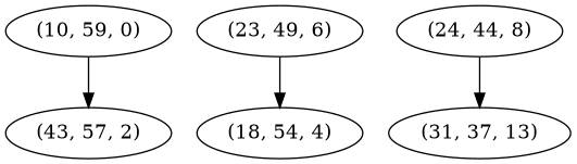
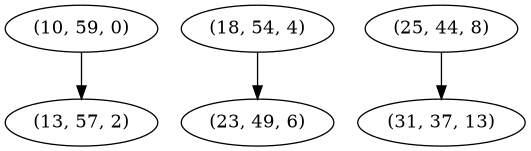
  digraph {
    "(10, 59, 0)"
-   "(13, 57, 2)" [label="(43, 57, 2)"]
+   "(13, 57, 2)"
    "(18, 54, 4)"
    "(23, 49, 6)"
-   "(25, 44, 8)" [label="(24, 44, 8)"]
+   "(25, 44, 8)"
    "(31, 37, 13)"
    "(10, 59, 0)" -> "(13, 57, 2)"
-   "(23, 49, 6)" -> "(18, 54, 4)"
+   "(18, 54, 4)" -> "(23, 49, 6)"
    "(25, 44, 8)" -> "(31, 37, 13)"
  }
